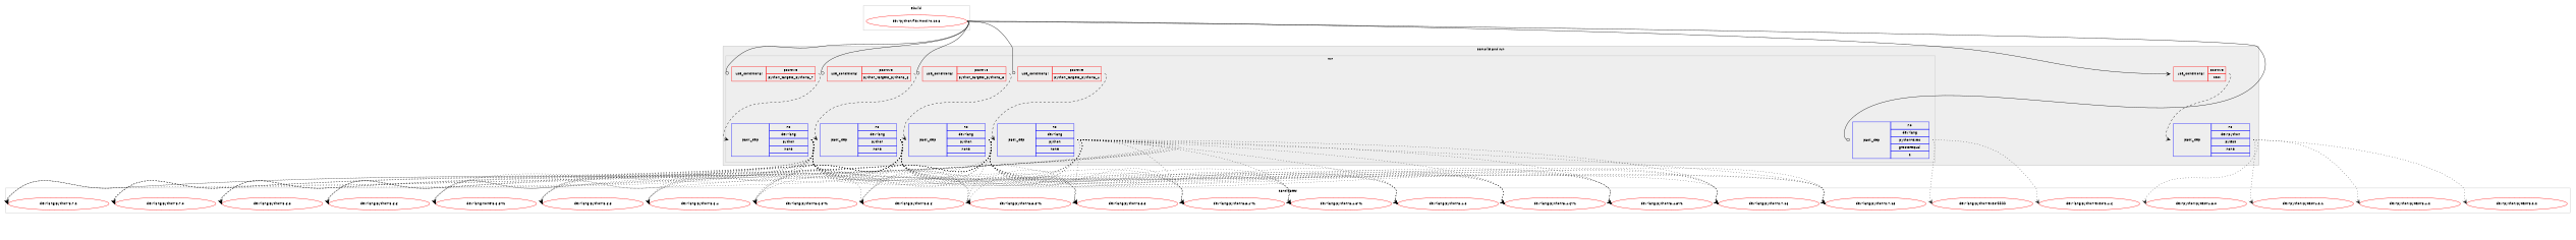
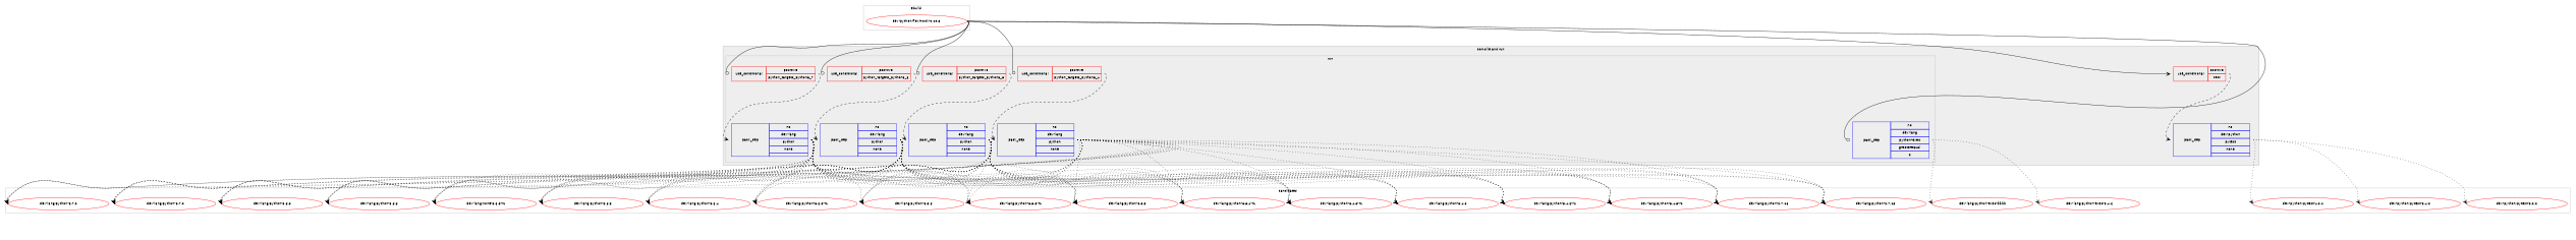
  digraph {
    compound=true
    concentrate=true
    fontname=Helvetica
    fontsize=10
    newrank=true
    rankdir=TB
    ranksep=1.5
    node [color=red fontname=Helvetica fontsize=10]
    edge [arrowhead=vee headport=w style=dotted tailport=e weight=100]
    n1 [label="dev-python/flexmock-0.10.3" width=4]
    n2 [color=blue label=<<TABLE BORDER="0" CELLBORDER="1" CELLSPACING="0" CELLPADDING="4" WIDTH="220"><TR><TD ROWSPAN="6" CELLPADDING="30">pack_dep</TD></TR><TR><TD WIDTH="110">no</TD></TR><TR><TD>dev-python</TD></TR><TR><TD>pytest</TD></TR><TR><TD>none</TD></TR><TR><TD></TD></TR></TABLE>> shape=none]
    n3 [label=<<TABLE BORDER="0" CELLBORDER="1" CELLSPACING="0" CELLPADDING="4"><TR><TD ROWSPAN="3" CELLPADDING="10">use_conditional</TD></TR><TR><TD>positive</TD></TR><TR><TD>test</TD></TR></TABLE>> shape=none]
    n4 [color=blue label=<<TABLE BORDER="0" CELLBORDER="1" CELLSPACING="0" CELLPADDING="4" WIDTH="220"><TR><TD ROWSPAN="6" CELLPADDING="30">pack_dep</TD></TR><TR><TD WIDTH="110">no</TD></TR><TR><TD>dev-lang</TD></TR><TR><TD>python</TD></TR><TR><TD>none</TD></TR><TR><TD></TD></TR></TABLE>> shape=none]
    n5 [label=<<TABLE BORDER="0" CELLBORDER="1" CELLSPACING="0" CELLPADDING="4"><TR><TD ROWSPAN="3" CELLPADDING="10">use_conditional</TD></TR><TR><TD>positive</TD></TR><TR><TD>python_targets_python3_4</TD></TR></TABLE>> shape=none]
    n6 [color=blue label=<<TABLE BORDER="0" CELLBORDER="1" CELLSPACING="0" CELLPADDING="4" WIDTH="220"><TR><TD ROWSPAN="6" CELLPADDING="30">pack_dep</TD></TR><TR><TD WIDTH="110">no</TD></TR><TR><TD>dev-lang</TD></TR><TR><TD>python</TD></TR><TR><TD>none</TD></TR><TR><TD></TD></TR></TABLE>> shape=none]
    n7 [label=<<TABLE BORDER="0" CELLBORDER="1" CELLSPACING="0" CELLPADDING="4"><TR><TD ROWSPAN="3" CELLPADDING="10">use_conditional</TD></TR><TR><TD>positive</TD></TR><TR><TD>python_targets_python3_5</TD></TR></TABLE>> shape=none]
    n8 [color=blue label=<<TABLE BORDER="0" CELLBORDER="1" CELLSPACING="0" CELLPADDING="4" WIDTH="220"><TR><TD ROWSPAN="6" CELLPADDING="30">pack_dep</TD></TR><TR><TD WIDTH="110">no</TD></TR><TR><TD>dev-lang</TD></TR><TR><TD>python</TD></TR><TR><TD>none</TD></TR><TR><TD></TD></TR></TABLE>> shape=none]
    n9 [label=<<TABLE BORDER="0" CELLBORDER="1" CELLSPACING="0" CELLPADDING="4"><TR><TD ROWSPAN="3" CELLPADDING="10">use_conditional</TD></TR><TR><TD>positive</TD></TR><TR><TD>python_targets_python3_6</TD></TR></TABLE>> shape=none]
    n10 [color=blue label=<<TABLE BORDER="0" CELLBORDER="1" CELLSPACING="0" CELLPADDING="4" WIDTH="220"><TR><TD ROWSPAN="6" CELLPADDING="30">pack_dep</TD></TR><TR><TD WIDTH="110">no</TD></TR><TR><TD>dev-lang</TD></TR><TR><TD>python</TD></TR><TR><TD>none</TD></TR><TR><TD></TD></TR></TABLE>> shape=none]
    n11 [label=<<TABLE BORDER="0" CELLBORDER="1" CELLSPACING="0" CELLPADDING="4"><TR><TD ROWSPAN="3" CELLPADDING="10">use_conditional</TD></TR><TR><TD>positive</TD></TR><TR><TD>python_targets_python3_7</TD></TR></TABLE>> shape=none]
    n12 [color=blue label=<<TABLE BORDER="0" CELLBORDER="1" CELLSPACING="0" CELLPADDING="4" WIDTH="220"><TR><TD ROWSPAN="6" CELLPADDING="30">pack_dep</TD></TR><TR><TD WIDTH="110">no</TD></TR><TR><TD>dev-lang</TD></TR><TR><TD>python-exec</TD></TR><TR><TD>greaterequal</TD></TR><TR><TD>2</TD></TR></TABLE>> shape=none]
    n13 [label="dev-python/pytest-3.2.2" width=4]
    n14 [label="dev-python/pytest-3.4.2" width=4]
    n15 [label="dev-python/pytest-4.2.1" width=4]
-   n16 [label="dev-python/pytest-4.3.0" width=4]
    n17 [label="dev-lang/python-2.7.15" width=4]
    n18 [label="dev-lang/python-2.7.16" width=4]
    n19 [label="dev-lang/python-3.4.5-r1" width=4]
    n20 [label="dev-lang/python-3.4.6-r1" width=4]
    n21 [label="dev-lang/python-3.4.8" width=4]
    n22 [label="dev-lang/python-3.4.8-r1" width=4]
    n23 [label="dev-lang/python-3.5.4-r1" width=4]
    n24 [label="dev-lang/python-3.5.5" width=4]
    n25 [label="dev-lang/python-3.5.5-r1" width=4]
    n26 [label="dev-lang/python-3.5.6" width=4]
    n27 [label="dev-lang/python-3.6.3-r1" width=4]
    n28 [label="dev-lang/python-3.6.4" width=4]
    n29 [label="dev-lang/python-3.6.5" width=4]
    n30 [label="dev-lang/none-3.6.5-r1" width=4]
    n31 [label="dev-lang/python-3.6.6" width=4]
    n32 [label="dev-lang/python-3.6.8" width=4]
    n33 [label="dev-lang/python-3.7.0" width=4]
    n34 [label="dev-lang/python-3.7.2" width=4]
    n35 [label="dev-lang/python-exec-2.4.6" width=4]
    n36 [label="dev-lang/python-exec-9999" width=4]
    subgraph cluster_1 {
      color=gray
      label=<<i>ebuild</i>>
      rank=same
      n1
    }
    subgraph cluster_2 {
      color=gray
      label=<<i>dependencies</i>>
      subgraph cluster_3 {
        color=gray
        fillcolor="#eeeeee"
        label=<<i>compile</i>>
        style=filled
        subgraph sub_4 {
          color=gray
          fillcolor="#eeeeee"
          label=<<i>compile</i>>
          style=filled
          n3
          subgraph sub_5 {
            color=gray
            fillcolor="#eeeeee"
            label=<<i>compile</i>>
            style=filled
            n2
          }
        }
      }
      subgraph cluster_6 {
        color=gray
        fillcolor="#eeeeee"
        label=<<i>compile and run</i>>
        style=filled
      }
      subgraph cluster_7 {
        color=gray
        fillcolor="#eeeeee"
        label=<<i>run</i>>
        style=filled
        subgraph sub_8 {
          color=gray
          fillcolor="#eeeeee"
          label=<<i>run</i>>
          style=filled
          n5
          subgraph sub_9 {
            color=gray
            fillcolor="#eeeeee"
            label=<<i>run</i>>
            style=filled
            n4
          }
        }
        subgraph sub_10 {
          color=gray
          fillcolor="#eeeeee"
          label=<<i>run</i>>
          style=filled
          n7
          subgraph sub_11 {
            color=gray
            fillcolor="#eeeeee"
            label=<<i>run</i>>
            style=filled
            n6
          }
        }
        subgraph sub_12 {
          color=gray
          fillcolor="#eeeeee"
          label=<<i>run</i>>
          style=filled
          n9
          subgraph sub_13 {
            color=gray
            fillcolor="#eeeeee"
            label=<<i>run</i>>
            style=filled
            n8
          }
        }
        subgraph sub_14 {
          color=gray
          fillcolor="#eeeeee"
          label=<<i>run</i>>
          style=filled
          n11
          subgraph sub_15 {
            color=gray
            fillcolor="#eeeeee"
            label=<<i>run</i>>
            style=filled
            n10
          }
        }
        subgraph sub_16 {
          color=gray
          fillcolor="#eeeeee"
          label=<<i>run</i>>
          style=filled
          n12
        }
      }
    }
    subgraph cluster_17 {
      color=gray
      label=<<i>candidates</i>>
      rank=same
      subgraph sub_18 {
        color=black
        label=<<i>candidates</i>>
        nodesep=1
        rank=same
        n13
        n14
        n15
-       n16
      }
      subgraph sub_19 {
        color=black
        label=<<i>candidates</i>>
        nodesep=1
        rank=same
        n17
        n18
        n19
        n20
        n21
        n22
        n23
        n24
        n25
        n26
        n27
        n28
        n29
        n30
        n31
        n32
        n33
        n34
      }
      subgraph sub_20 {
        color=black
        label=<<i>candidates</i>>
        nodesep=1
        rank=same
        n17
        n18
        n19
        n20
        n21
        n22
        n23
        n24
        n25
        n26
        n27
        n28
        n29
        n30
        n31
        n32
        n33
        n34
      }
      subgraph sub_21 {
        color=black
        label=<<i>candidates</i>>
        nodesep=1
        rank=same
        n17
        n18
        n19
        n20
        n21
        n22
        n23
        n24
        n25
        n26
        n27
        n28
        n29
        n30
        n31
        n32
        n33
        n34
      }
      subgraph sub_22 {
        color=black
        label=<<i>candidates</i>>
        nodesep=1
        rank=same
        n17
        n18
        n19
        n20
        n21
        n22
        n23
        n24
        n25
        n26
        n27
        n28
        n29
        n30
        n31
        n32
        n33
        n34
      }
      subgraph sub_23 {
        color=black
        label=<<i>candidates</i>>
        nodesep=1
        rank=same
        n35
        n36
      }
    }
    n1 -> n3 [style=solid weight=20]
    n1 -> n5 [arrowhead=odot style=solid weight=20]
    n1 -> n7 [arrowhead=odot style=solid weight=20]
    n1 -> n9 [arrowhead=odot style=solid weight=20]
    n1 -> n11 [arrowhead=odot style=solid weight=20]
    n1 -> n12 [arrowhead=odot style=solid weight=20]
    n2 -> n13
    n2 -> n14
    n2 -> n15
-   n2 -> n16
    n3 -> n2 [style=dashed weight=20]
    n4 -> n17
    n4 -> n18
    n4 -> n19
    n4 -> n20
    n4 -> n21
    n4 -> n22
    n4 -> n23
    n4 -> n24
    n4 -> n25
    n4 -> n26
    n4 -> n27
    n4 -> n28
    n4 -> n29
    n4 -> n30
    n4 -> n31
    n4 -> n32
    n4 -> n33
    n4 -> n34
    n5 -> n4 [style=dashed weight=20]
    n6 -> n17
    n6 -> n18
    n6 -> n19
    n6 -> n20
    n6 -> n21
    n6 -> n22
    n6 -> n23
    n6 -> n24
    n6 -> n25
    n6 -> n26
    n6 -> n27
    n6 -> n28
    n6 -> n29
    n6 -> n30
    n6 -> n31
    n6 -> n32
    n6 -> n33
    n6 -> n34
    n7 -> n6 [style=dashed weight=20]
    n8 -> n17
    n8 -> n18
    n8 -> n19
    n8 -> n20
    n8 -> n21
    n8 -> n22
    n8 -> n23
    n8 -> n24
    n8 -> n25
    n8 -> n26
    n8 -> n27
    n8 -> n28
    n8 -> n29
    n8 -> n30
    n8 -> n31
    n8 -> n32
    n8 -> n33
    n8 -> n34
    n9 -> n8 [style=dashed weight=20]
    n10 -> n17
    n10 -> n18
    n10 -> n19
    n10 -> n20
    n10 -> n21
    n10 -> n22
    n10 -> n23
    n10 -> n24
    n10 -> n25
    n10 -> n26
    n10 -> n27
    n10 -> n28
    n10 -> n29
    n10 -> n30
    n10 -> n31
    n10 -> n32
    n10 -> n33
    n10 -> n34
    n11 -> n10 [style=dashed weight=20]
    n12 -> n35
    n12 -> n36
  }
